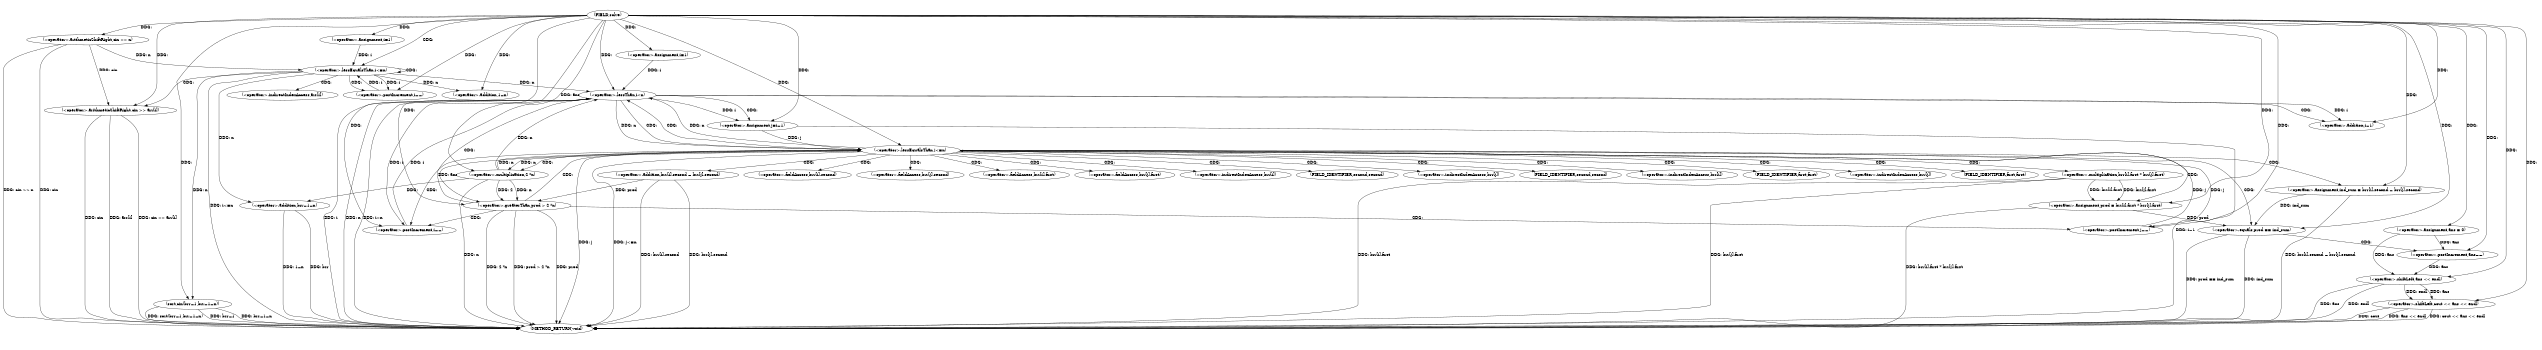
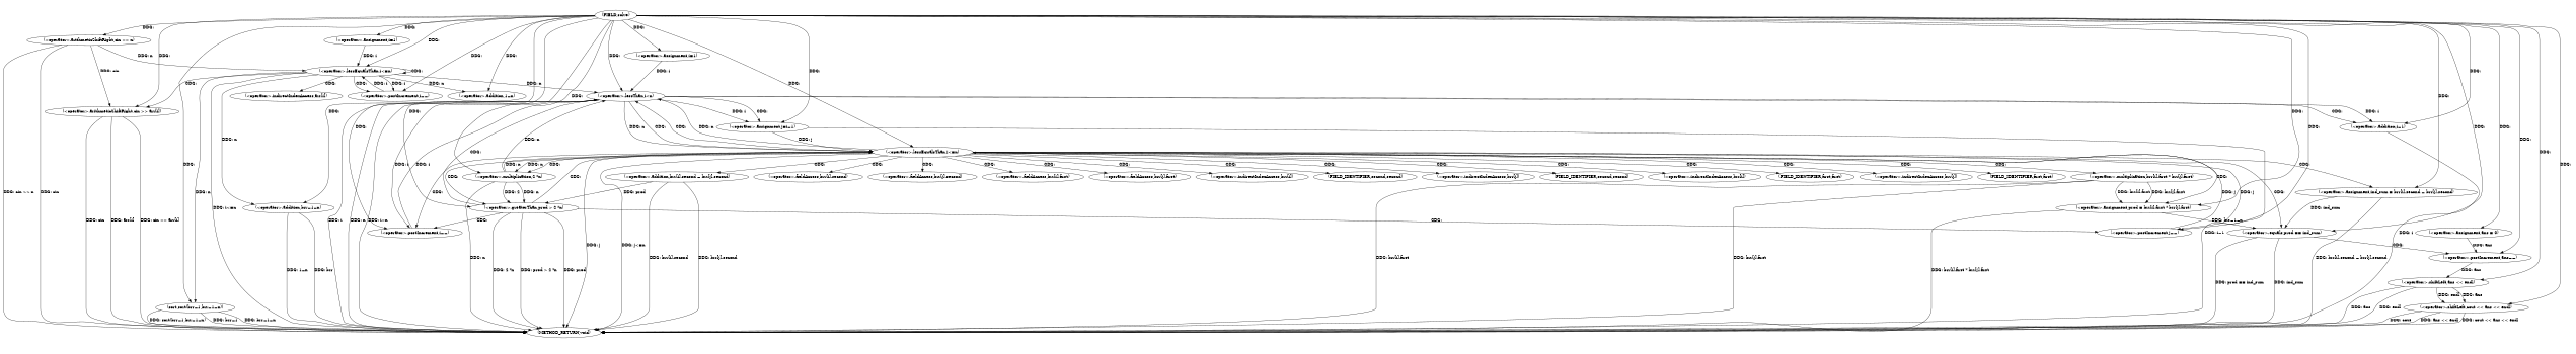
  digraph {
    n1 [label="(FIELD,solve)"]
    n2 [label="(<operator>.arithmeticShiftRight,cin >> n)"]
-   n3 [label="(sort,cin(brr+1,brr+1+n))"]
+   n3 [label="(sort,sort(brr+1,brr+1+n))"]
    n4 [label="(<operator>.assignment,ans = 0)"]
    n5 [label="(<operator>.shiftLeft,cout << ans << endl)"]
    n6 [label="(<operator>.assignment,i=1)"]
    n7 [label="(<operator>.lessEqualsThan,i<=n)"]
    n8 [label="(<operator>.postIncrement,i++)"]
    n9 [label="(<operator>.assignment,i=1)"]
    n10 [label="(<operator>.lessThan,i<n)"]
    n11 [label="(<operator>.postIncrement,i++)"]
    n12 [label="(<operator>.arithmeticShiftRight,cin >> arr[i])"]
    n13 [label="(<operator>.addition,brr+1+n)"]
    n14 [label="(<operator>.shiftLeft,ans << endl)"]
    n15 [label="(<operator>.addition,1+n)"]
    n16 [label="(<operator>.assignment,j=i+1)"]
    n17 [label="(<operator>.lessEqualsThan,j<=n)"]
    n18 [label="(<operator>.postIncrement,j++)"]
    n19 [label="(<operator>.assignment,ind_sum = brr[i].second + brr[j].second)"]
    n20 [label="(<operator>.assignment,prod = brr[i].first * brr[j].first)"]
    n21 [label="(<operator>.addition,i+1)"]
    n22 [label="(<operator>.equals,prod == ind_sum)"]
    n23 [label="(<operator>.postIncrement,ans++)"]
    n24 [label="(<operator>.greaterThan,prod > 2 *n)"]
    n25 [label="(<operator>.multiplication,2 *n)"]
    n26 [label="(METHOD_RETURN,void)"]
    n27 [label="(<operator>.indirectIndexAccess,arr[i])"]
    n28 [label="(<operator>.addition,brr[i].second + brr[j].second)"]
    n29 [label="(<operator>.multiplication,brr[i].first * brr[j].first)"]
    n30 [label="(<operator>.fieldAccess,brr[i].second)"]
    n31 [label="(<operator>.fieldAccess,brr[j].second)"]
    n32 [label="(<operator>.fieldAccess,brr[i].first)"]
    n33 [label="(<operator>.fieldAccess,brr[j].first)"]
    n34 [label="(<operator>.indirectIndexAccess,brr[i])"]
    n35 [label="(FIELD_IDENTIFIER,second,second)"]
    n36 [label="(<operator>.indirectIndexAccess,brr[j])"]
    n37 [label="(FIELD_IDENTIFIER,second,second)"]
    n38 [label="(<operator>.indirectIndexAccess,brr[i])"]
    n39 [label="(FIELD_IDENTIFIER,first,first)"]
    n40 [label="(<operator>.indirectIndexAccess,brr[j])"]
    n41 [label="(FIELD_IDENTIFIER,first,first)"]
    n1 -> n2 [label="DDG: "]
    n1 -> n3 [label="DDG: "]
    n1 -> n4 [label="DDG: "]
    n1 -> n5 [label="DDG: "]
    n1 -> n6 [label="DDG: "]
-   n1 -> n7 [label="CDG: "]
+   n1 -> n7 [label="DDG: "]
    n1 -> n8 [label="DDG: "]
    n1 -> n9 [label="DDG: "]
    n1 -> n10 [label="DDG: "]
    n1 -> n11 [label="DDG: "]
    n1 -> n12 [label="DDG: "]
-   n25 -> n13 [label="DDG: "]
+   n1 -> n13 [label="DDG: "]
    n1 -> n14 [label="DDG: "]
    n1 -> n15 [label="DDG: "]
    n1 -> n16 [label="DDG: "]
    n1 -> n17 [label="DDG: "]
    n1 -> n18 [label="DDG: "]
    n1 -> n19 [label="DDG: "]
    n1 -> n20 [label="DDG: "]
    n1 -> n21 [label="DDG: "]
    n1 -> n22 [label="DDG: "]
    n1 -> n23 [label="DDG: "]
    n1 -> n24 [label="DDG: "]
-   n1 -> n25 [label="DDG: ans"]
+   n1 -> n25 [label="DDG: "]
    n2 -> n7 [label="DDG: n"]
    n2 -> n12 [label="DDG: cin"]
    n2 -> n26 [label="DDG: cin"]
    n2 -> n26 [label="DDG: cin >> n"]
    n3 -> n26 [label="DDG: brr+1"]
    n3 -> n26 [label="DDG: brr+1+n"]
    n3 -> n26 [label="DDG: sort(brr+1,brr+1+n)"]
-   n4 -> n14 [label="DDG: ans"]
    n4 -> n23 [label="DDG: ans"]
    n5 -> n26 [label="DDG: ans << endl"]
    n5 -> n26 [label="DDG: cout << ans << endl"]
    n5 -> n26 [label="DDG: cout"]
    n6 -> n7 [label="DDG: i"]
    n7 -> n3 [label="DDG: n"]
    n7 -> n7 [label="CDG: "]
    n7 -> n8 [label="DDG: i"]
    n7 -> n8 [label="CDG: "]
    n7 -> n10 [label="DDG: n"]
    n7 -> n12 [label="CDG: "]
    n7 -> n13 [label="DDG: n"]
    n7 -> n15 [label="DDG: n"]
    n7 -> n26 [label="DDG: i<=n"]
    n7 -> n27 [label="CDG: "]
    n8 -> n7 [label="DDG: i"]
    n9 -> n10 [label="DDG: i"]
    n10 -> n11 [label="DDG: i"]
    n10 -> n16 [label="DDG: i"]
    n10 -> n16 [label="CDG: "]
    n10 -> n17 [label="DDG: n"]
    n10 -> n17 [label="CDG: "]
    n10 -> n21 [label="DDG: i"]
    n10 -> n21 [label="CDG: "]
    n10 -> n26 [label="DDG: i"]
    n10 -> n26 [label="DDG: n"]
    n10 -> n26 [label="DDG: i<n"]
    n11 -> n10 [label="DDG: i"]
    n12 -> n26 [label="DDG: cin"]
    n12 -> n26 [label="DDG: arr[i]"]
    n12 -> n26 [label="DDG: cin >> arr[i]"]
    n13 -> n26 [label="DDG: brr"]
    n13 -> n26 [label="DDG: 1+n"]
    n14 -> n5 [label="DDG: endl"]
    n14 -> n5 [label="DDG: ans"]
    n14 -> n26 [label="DDG: ans"]
    n14 -> n26 [label="DDG: endl"]
    n16 -> n17 [label="DDG: j"]
    n16 -> n26 [label="DDG: i+1"]
    n17 -> n10 [label="DDG: n"]
    n17 -> n10 [label="CDG: "]
    n17 -> n11 [label="CDG: "]
    n17 -> n18 [label="DDG: j"]
    n17 -> n19 [label="CDG: "]
    n17 -> n20 [label="CDG: "]
    n17 -> n22 [label="CDG: "]
-   n17 -> n24 [label="DDG: ans"]
+   n17 -> n24 [label="CDG: "]
    n17 -> n25 [label="DDG: n"]
    n17 -> n25 [label="CDG: "]
    n17 -> n26 [label="DDG: j"]
    n17 -> n26 [label="DDG: j<=n"]
    n17 -> n28 [label="CDG: "]
    n17 -> n29 [label="CDG: "]
    n17 -> n30 [label="CDG: "]
    n17 -> n31 [label="CDG: "]
    n17 -> n32 [label="CDG: "]
    n17 -> n33 [label="CDG: "]
    n17 -> n34 [label="CDG: "]
    n17 -> n35 [label="CDG: "]
    n17 -> n36 [label="CDG: "]
    n17 -> n37 [label="CDG: "]
    n17 -> n38 [label="CDG: "]
    n17 -> n39 [label="CDG: "]
    n17 -> n40 [label="CDG: "]
    n17 -> n41 [label="CDG: "]
    n18 -> n17 [label="DDG: j"]
    n19 -> n22 [label="DDG: ind_sum"]
    n19 -> n26 [label="DDG: brr[i].second + brr[j].second"]
-   n20 -> n22 [label="DDG: prod"]
+   n20 -> n22 [label="DDG: brr+1+n"]
    n20 -> n26 [label="DDG: brr[i].first * brr[j].first"]
+   n21 -> n26 [label="DDG: i"]
    n22 -> n23 [label="CDG: "]
    n22 -> n26 [label="DDG: ind_sum"]
    n22 -> n26 [label="DDG: prod == ind_sum"]
    n23 -> n14 [label="DDG: ans"]
    n24 -> n10 [label="CDG: "]
    n24 -> n11 [label="CDG: "]
    n24 -> n17 [label="CDG: "]
    n24 -> n18 [label="CDG: "]
    n24 -> n26 [label="DDG: prod"]
    n24 -> n26 [label="DDG: 2 *n"]
    n24 -> n26 [label="DDG: prod > 2 *n"]
    n25 -> n10 [label="DDG: n"]
    n25 -> n17 [label="DDG: n"]
    n25 -> n24 [label="DDG: n"]
    n25 -> n24 [label="DDG: 2"]
    n25 -> n26 [label="DDG: n"]
    n28 -> n24 [label="DDG: prod"]
    n28 -> n26 [label="DDG: brr[i].second"]
    n28 -> n26 [label="DDG: brr[j].second"]
    n29 -> n20 [label="DDG: brr[i].first"]
    n29 -> n20 [label="DDG: brr[j].first"]
    n29 -> n26 [label="DDG: brr[i].first"]
    n29 -> n26 [label="DDG: brr[j].first"]
  }
